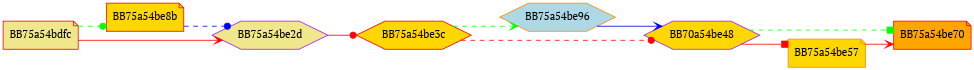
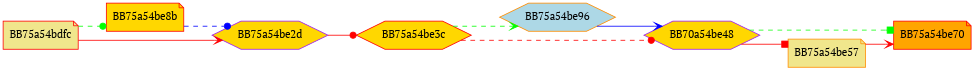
  digraph {
    fontname="PT Serif"
    rankdir=LR
    splines=ortho
    node [color=red fillcolor=gold fontname="PT Serif" shape=note style=filled]
    edge [arrowhead=dot color=red fontname="PT Serif" style=dashed]
    BB75a54be8b
    BB75a54bdfc [fillcolor=khaki]
-   BB75a54be2d [color=purple fillcolor=khaki shape=hexagon]
+   BB75a54be2d [color=purple shape=hexagon]
    BB75a54be3c [shape=hexagon]
    BB75a54be70 [fillcolor=orange]
    BB75a54be96 [color=darkorange fillcolor=lightblue shape=hexagon]
    n7 [color=purple label=BB70a54be48 shape=hexagon]
-   BB75a54be57 [color=darkorange]
+   BB75a54be57 [color=darkorange fillcolor=khaki]
    BB75a54be8b -> BB75a54be2d [color=blue]
    BB75a54bdfc -> BB75a54be8b [color=green]
    BB75a54bdfc -> BB75a54be2d [arrowhead=vee style=solid]
    BB75a54be2d -> BB75a54be3c [style=solid]
    BB75a54be3c -> BB75a54be96 [arrowhead=vee color=green]
    BB75a54be3c -> n7
    BB75a54be96 -> n7 [arrowhead=vee color=blue style=solid]
    n7 -> BB75a54be70 [arrowhead=box color=green]
    n7 -> BB75a54be57 [arrowhead=box style=solid]
    BB75a54be57 -> BB75a54be70 [arrowhead=vee style=solid]
  }
